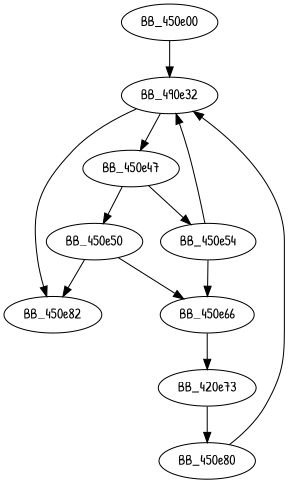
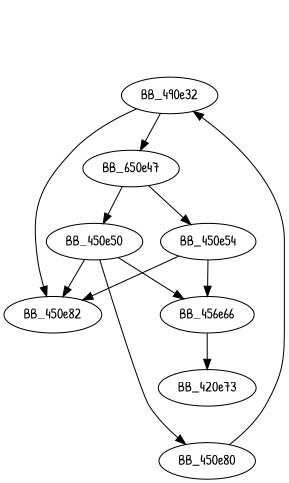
  digraph {
    fontname="Patrick Hand"
    node [fontname="Patrick Hand"]
    edge [fontname="Patrick Hand"]
    n1 [label=BB_490e32]
-   BB_450e00
-   BB_450e47
+   BB_450e47 [label=BB_650e47]
    BB_450e82
    BB_450e50
    BB_450e54
-   BB_450e66
+   BB_450e66 [label=BB_456e66]
    n8 [label=BB_420e73]
    BB_450e80
    n1 -> BB_450e47
    n1 -> BB_450e82
-   BB_450e00 -> n1
    BB_450e47 -> BB_450e50
    BB_450e47 -> BB_450e54
    BB_450e50 -> BB_450e82
    BB_450e50 -> BB_450e66
-   BB_450e54 -> n1
+   BB_450e54 -> BB_450e82
    BB_450e54 -> BB_450e66
    BB_450e66 -> n8
-   n8 -> BB_450e80
+   BB_450e50 -> BB_450e80
    BB_450e80 -> n1
  }
